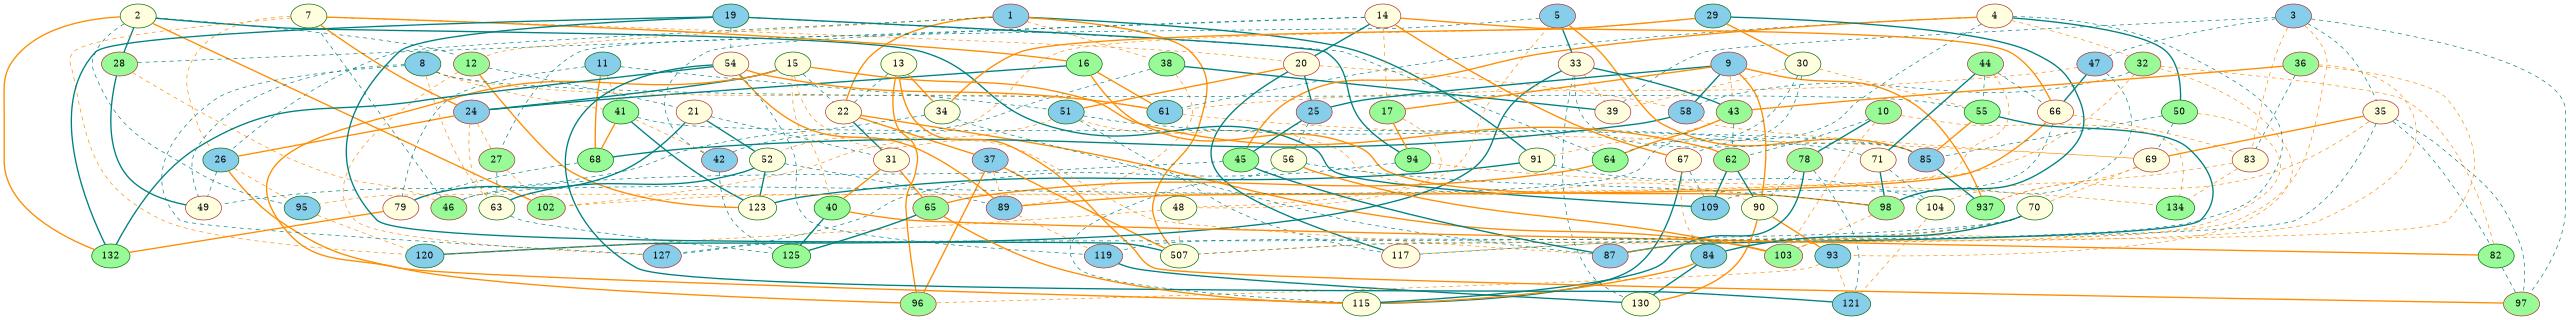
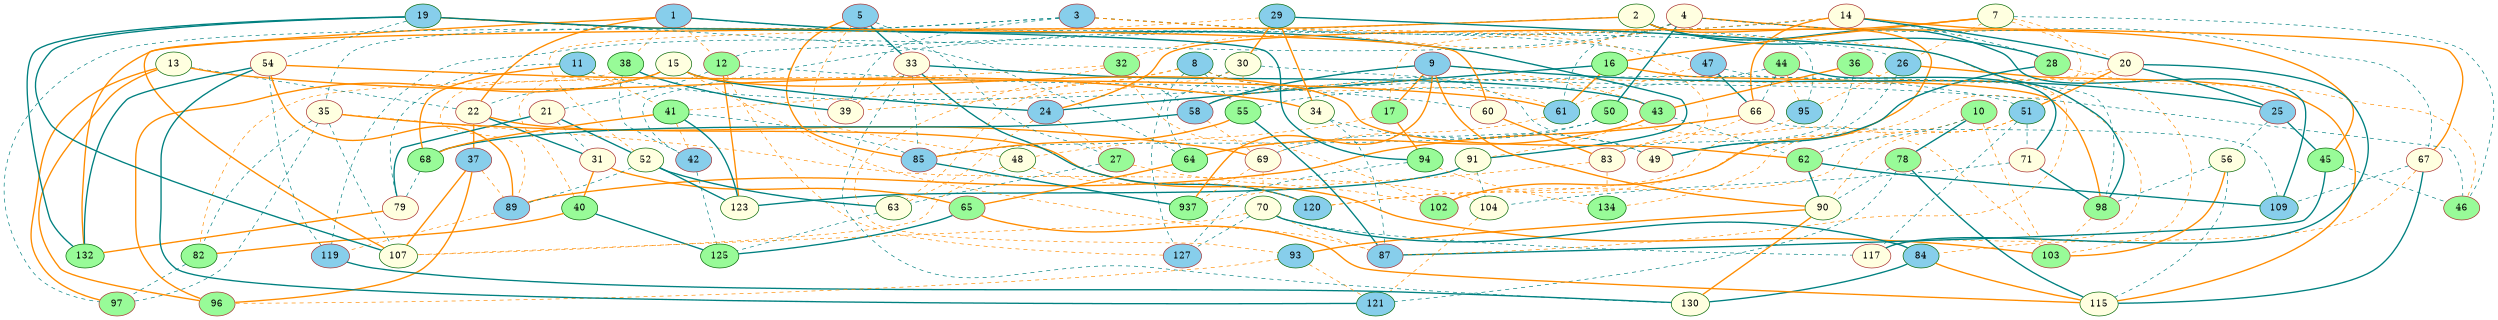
  graph {
    node [color=brown fillcolor=lightyellow style=filled]
    edge [color=darkorange style=dashed]
    1 [fillcolor=skyblue super="+23"]
    12 [fillcolor=palegreen super="+74"]
    22 [super="+139"]
    26 [color=darkgreen fillcolor=skyblue super="+108"]
    38 [color=darkgreen fillcolor=palegreen]
    91 [color=darkgreen]
-   107 [color=darkgreen super="+129" label=507]
+   107 [color=darkgreen super="+129"]
    127 [fillcolor=skyblue]
    21
+   60
    123 [color=darkgreen]
    103 [fillcolor=palegreen super="+135"]
    31
    37 [fillcolor=skyblue]
    95 [color=darkgreen fillcolor=skyblue]
    49
    115 [color=darkgreen super="+116"]
    39
    42 [fillcolor=skyblue]
    89 [fillcolor=skyblue super="+128"]
    104 [color=darkgreen]
    2 [color=darkgreen super="+131"]
    28 [fillcolor=palegreen]
    109 [color=darkgreen fillcolor=skyblue]
    n25 [fillcolor=palegreen label=102]
    132 [color=darkgreen fillcolor=palegreen]
    46 [fillcolor=palegreen]
    120 [color=darkgreen fillcolor=skyblue]
    3 [fillcolor=skyblue super="+18"]
    35 [super="+110"]
    47 [fillcolor=skyblue]
    83 [super="+113"]
    97 [fillcolor=palegreen]
    117
    82 [color=darkgreen fillcolor=palegreen]
    69 [super="+77"]
    61 [color=darkgreen fillcolor=skyblue super="+111"]
    66 [super="+138"]
    98 [fillcolor=palegreen super="+114"]
    n40 [color=darkgreen fillcolor=palegreen label=937]
    134 [color=darkgreen fillcolor=palegreen]
    4 [super="+6"]
    32 [fillcolor=palegreen super="+105"]
    45 [color=darkgreen fillcolor=palegreen]
    50 [color=darkgreen fillcolor=palegreen]
    67 [super="+73"]
    119 [fillcolor=skyblue]
    58 [fillcolor=skyblue super="+86"]
    93 [color=darkgreen fillcolor=skyblue]
    87 [fillcolor=skyblue super="+101"]
    85 [fillcolor=skyblue super="+140"]
    84 [color=darkgreen fillcolor=skyblue]
    130 [color=darkgreen]
    5 [fillcolor=skyblue]
    27 [fillcolor=palegreen]
    33 [super="+75"]
    48 [color=darkgreen]
    63 [color=darkgreen super="+80"]
    43 [fillcolor=palegreen super="+76"]
    7 [color=darkgreen super="+100"]
    16 [color=darkgreen fillcolor=palegreen]
    20 [super="+122"]
    24 [fillcolor=skyblue super="+72"]
    25 [fillcolor=skyblue]
    51 [color=darkgreen fillcolor=skyblue super="+133"]
    8 [color=darkgreen fillcolor=skyblue super="+126"]
    41 [color=darkgreen fillcolor=palegreen super="+81"]
    55 [color=darkgreen fillcolor=palegreen super="+59"]
    68 [color=darkgreen fillcolor=palegreen]
    125 [color=darkgreen fillcolor=palegreen]
    9 [fillcolor=skyblue super="+92"]
    17 [fillcolor=palegreen]
    90 [color=darkgreen super="+99"]
    94 [color=darkgreen fillcolor=palegreen]
    56 [color=darkgreen]
    62 [fillcolor=palegreen super="+102"]
    64 [color=darkgreen fillcolor=palegreen]
    10 [fillcolor=palegreen]
    78 [fillcolor=palegreen]
    121 [color=darkgreen fillcolor=skyblue]
    11 [color=darkgreen fillcolor=skyblue]
    79
    71
    52 [color=darkgreen super="+106"]
    13 [color=darkgreen]
    34 [color=darkgreen]
    96 [fillcolor=palegreen]
    14 [super="+118"]
    15 [color=darkgreen super="+136"]
    40 [color=darkgreen fillcolor=palegreen]
    19 [color=darkgreen fillcolor=skyblue super="+53"]
    54 [super="+57"]
    65 [fillcolor=palegreen]
    30 [color=darkgreen super="+124"]
    29 [color=darkgreen fillcolor=skyblue]
    70 [color=darkgreen super="+88"]
    36 [fillcolor=palegreen]
    44 [fillcolor=palegreen]
    1 -- 12
    1 -- 22 [style=bold]
    1 -- 26 [color=teal]
    1 -- 38
    1 -- 91 [color=teal style=bold]
    1 -- 107 [style=bold]
    12 -- 127
    12 -- 21 [color=teal]
+   12 -- 60 [color=teal]
    12 -- 123 [style=bold]
    22 -- 103 [style=bold]
    22 -- 31 [color=teal style=bold]
    22 -- 37 [style=bold]
    26 -- 95
    26 -- 49 [color=teal]
    26 -- 115 [style=bold]
    38 -- 39 [color=teal style=bold]
    38 -- 42 [color=teal]
    38 -- 89
    91 -- 123 [color=teal style=bold]
    91 -- 104 [color=teal]
    21 -- 31 [color=teal]
    21 -- 79 [color=teal style=bold]
    21 -- 52 [color=teal style=bold]
+   60 -- 83 [style=bold]
    31 -- 40 [style=bold]
    31 -- 65 [style=bold]
    37 -- 107 [style=bold]
    37 -- 89
    37 -- 96 [style=bold]
    95 -- 120
    42 -- 125 [color=teal]
    89 -- 119
    104 -- 121
    2 -- 12 [color=teal]
    2 -- 95 [color=teal]
    2 -- 28 [color=teal style=bold]
    2 -- 109 [color=teal style=bold]
    2 -- n25 [style=bold]
    2 -- 132 [style=bold]
    28 -- 49 [color=teal style=bold]
    28 -- 46
    3 -- 39 [color=teal]
    3 -- 35 [color=teal]
    3 -- 47 [color=teal]
    3 -- 83
    3 -- 97 [color=teal]
    3 -- 117
    35 -- 107 [color=teal]
    35 -- 104
    35 -- 97 [color=teal]
    35 -- 82 [color=teal]
    35 -- 69 [style=bold]
    47 -- 61
    47 -- 66 [color=teal style=bold]
    47 -- 98 [color=teal]
    83 -- n40
    83 -- 134
    82 -- 97 [color=teal]
    69 -- n40
    69 -- 70
    61 -- 69
    66 -- 89 [style=bold]
    66 -- 109 [color=teal]
    66 -- 83
    98 -- 103
    4 -- 61 [color=teal]
    4 -- 32
    4 -- 45 [style=bold]
    4 -- 50 [color=teal style=bold]
    4 -- 67 [color=teal]
    4 -- 119 [color=teal]
    32 -- n25
    32 -- 82
    32 -- 58 [color=teal weight=2]
    32 -- 93
    45 -- 46 [color=teal]
    45 -- 87 [color=teal style=bold]
    50 -- 103
    50 -- 69 [color=teal]
    50 -- 85 [color=teal]
    67 -- 115 [color=teal style=bold]
    67 -- 109 [color=teal]
    67 -- 84
    119 -- 130 [color=teal style=bold]
    58 -- 69
    58 -- 68 [color=teal style=bold]
    93 -- 121
    93 -- 96
    85 -- n40 [color=teal style=bold]
    84 -- 115 [style=bold]
    84 -- 130 [color=teal style=bold]
    5 -- 85 [style=bold]
    5 -- 27 [color=teal]
    5 -- 33 [color=teal style=bold]
    5 -- 48
    27 -- n25
    27 -- 63 [color=teal]
    33 -- 39
    33 -- 120 [color=teal style=bold]
    33 -- 85 [color=teal]
    33 -- 130 [color=teal]
    33 -- 43 [color=teal style=bold]
    48 -- 107
    48 -- 120
    63 -- 125 [color=teal]
    43 -- 91
    43 -- 62 [color=teal]
    43 -- 64 [style=bold]
    7 -- 26
    7 -- 46 [color=teal]
    7 -- 120
    7 -- 16 [style=bold]
    7 -- 20
    7 -- 24 [style=bold]
    16 -- 61 [style=bold]
    16 -- 98 [style=bold]
    16 -- 24 [color=teal style=bold]
    20 -- 117 [color=teal style=bold]
    20 -- 58
    20 -- 25 [color=teal style=bold]
    20 -- 51 [style=bold]
-   24 -- 26 [style=bold]
    24 -- 27
    24 -- 63
    25 -- 45 [color=teal style=bold]
    25 -- 56 [color=teal]
    51 -- n25
    51 -- 117 [color=teal]
    51 -- 90
    51 -- 71 [color=teal]
    8 -- 127 [color=teal]
    8 -- 49 [color=teal]
    8 -- 61
    8 -- 63
    8 -- 41
    8 -- 55 [color=teal]
    41 -- 123 [color=teal style=bold]
    41 -- 42
    41 -- 85 [color=teal]
    41 -- 68 [style=bold]
    55 -- 87 [color=teal style=bold]
    55 -- 85 [style=bold]
    68 -- 79 [color=teal]
    9 -- n40 [style=bold]
    9 -- 58 [color=teal style=bold]
    9 -- 43
    9 -- 25 [color=teal style=bold]
    9 -- 17 [style=bold]
    9 -- 90 [style=bold]
    17 -- 48
    17 -- 94 [style=bold]
    90 -- 93 [style=bold]
    90 -- 130 [style=bold]
    94 -- 127 [color=teal]
    94 -- 134
    56 -- 103 [style=bold]
    56 -- 115 [color=teal]
    56 -- 98 [color=teal]
    62 -- 109 [color=teal style=bold]
    62 -- 90 [color=teal style=bold]
    64 -- 65 [style=bold]
    10 -- 103
    10 -- 134
    10 -- 62 [color=teal]
    10 -- 78 [color=teal style=bold]
    78 -- 115 [color=teal style=bold]
    78 -- 90 [color=teal]
    78 -- 121 [color=teal]
    11 -- 51 [color=teal]
    11 -- 41
    11 -- 68 [style=bold]
    11 -- 79 [color=teal]
    79 -- 132 [style=bold]
    71 -- 104 [color=teal]
    71 -- 98 [color=teal style=bold]
    52 -- 123 [color=teal style=bold]
    52 -- 89 [color=teal]
    52 -- 63 [color=teal style=bold weight=2]
    13 -- 22 [color=teal]
    13 -- 97 [style=bold]
    13 -- 34 [style=bold]
    13 -- 96 [style=bold]
    34 -- 49 [color=teal]
    34 -- 87 [color=teal]
    14 -- 42 [color=teal]
    14 -- 28 [color=teal]
    14 -- 66 [style=bold]
    14 -- 67 [style=bold]
    14 -- 20 [color=teal style=bold]
    14 -- 17
    15 -- 22 [color=teal]
    15 -- 87
    15 -- 24 [color=teal style=bold]
    15 -- 62 [style=bold]
    15 -- 96 [style=bold]
    15 -- 40
    40 -- 82 [style=bold]
    40 -- 125 [color=teal style=bold]
    19 -- 107 [color=teal style=bold]
+   19 -- 60 [style=bold]
    19 -- 132 [color=teal style=bold]
    19 -- 94 [color=teal style=bold]
    19 -- 64 [color=teal]
    19 -- 54 [color=teal]
    54 -- 89 [style=bold]
    54 -- 132 [color=teal style=bold]
    54 -- 61 [style=bold]
    54 -- 119 [color=teal]
    54 -- 121 [color=teal style=bold]
    65 -- 115 [style=bold]
    65 -- 125 [color=teal style=bold]
    30 -- 39
    30 -- 46 [color=teal]
    30 -- 55 [weight=2]
    30 -- 64 [color=teal]
    29 -- 98 [color=teal style=bold]
    29 -- 52
    29 -- 34 [style=bold]
    29 -- 30 [style=bold]
    70 -- 107
    70 -- 127 [color=teal]
    70 -- 117 [color=teal]
    70 -- 87
    70 -- 84 [color=teal style=bold]
    36 -- 103
    36 -- 83 [color=teal]
    36 -- 87
    36 -- 43 [style=bold]
    44 -- 95
    44 -- 66 [color=teal]
    44 -- 55 [color=teal]
    44 -- 71 [color=teal style=bold]
  }
